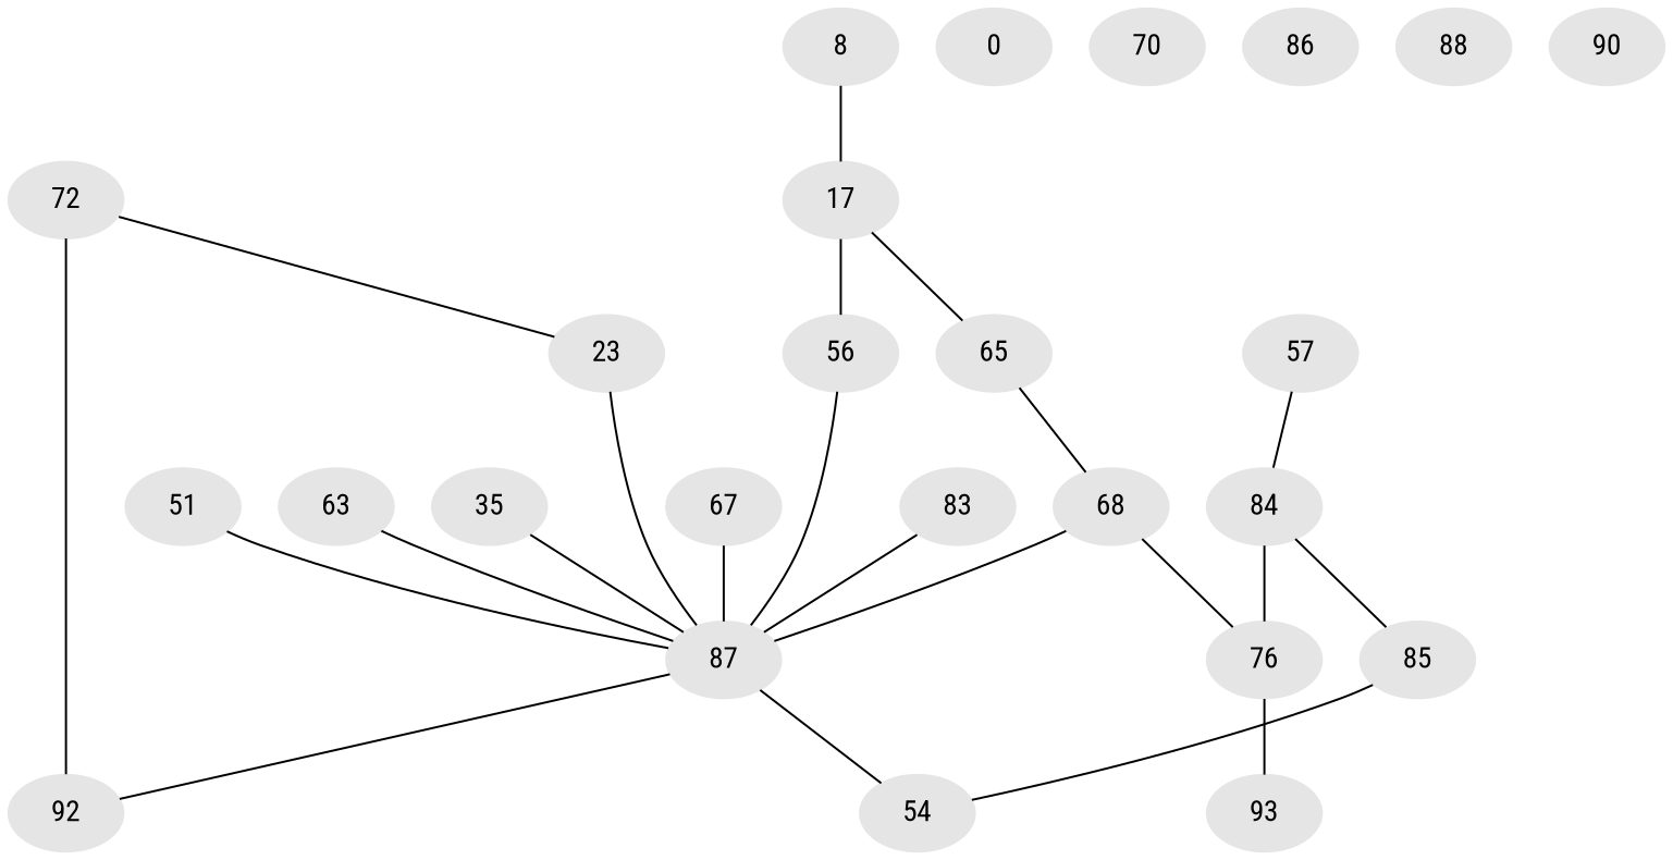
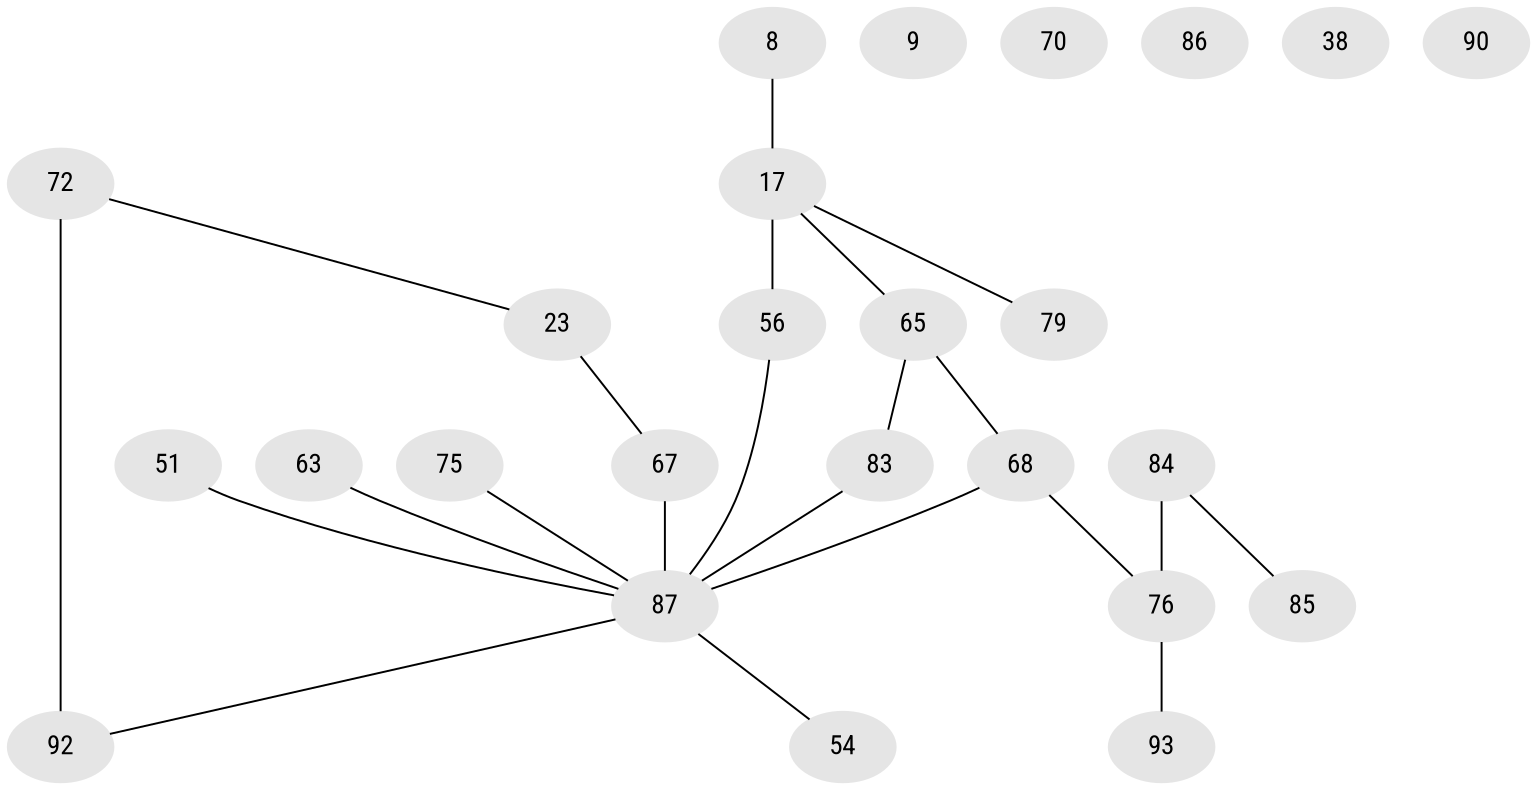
  graph {
    fontname="Roboto Condensed"
    node [color=gray90 fontname="Roboto Condensed" style=filled]
    edge [fontname="Roboto Condensed"]
    17 [super="+14"]
    65 [super="+44+40"]
+   79 [super="+49+58"]
    56
    8
-   9 [label=0]
+   9
    67 [super="+29+30"]
    87 [super="+24+77+81+61+74+54+55"]
    68 [super="+59"]
    83 [super="+80"]
    92
    n12 [label=54]
    23
    51
    84 [super="+62+42"]
    76
    85 [super="+37+71"]
-   57
    63
    93 [super="+36+91"]
    70
    72 [super="+50+60"]
-   75 [label=35]
+   75
    86
-   88
+   88 [label=38]
    90 [super="+82+89"]
    17 -- 65 [weight=2]
+   17 -- 79
    17 -- 56 [weight=5]
    65 -- 68 [weight=2]
+   65 -- 83
    56 -- 87
    8 -- 17
    67 -- 87 [weight=4]
    87 -- 92
    87 -- n12
    68 -- 87 [weight=2]
    68 -- 76
    83 -- 87
-   23 -- 87
+   23 -- 67
    51 -- 87
    84 -- 76 [weight=5]
    84 -- 85 [weight=2]
    76 -- 93
-   85 -- n12
-   57 -- 84
    63 -- 87
    72 -- 92 [weight=2]
    72 -- 23
    75 -- 87
  }
